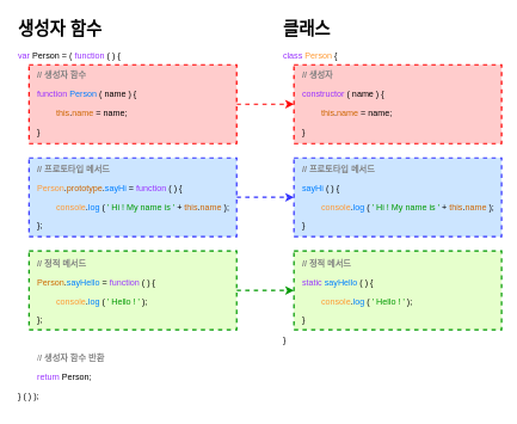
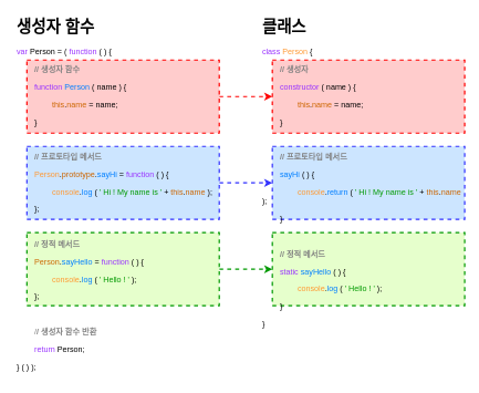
  <mxCell id="0" />
  <mxCell id="1" parent="0" />
  <mxCell id="2" value="" style="rounded=0;whiteSpace=wrap;html=1;fillColor=#E6FFCC;dashed=1;strokeColor=#009900;strokeWidth=2;" vertex="1" parent="1"><mxGeometry x="410" y="350" width="290" height="110" as="geometry" /></mxCell>
  <mxCell id="3" style="edgeStyle=orthogonalEdgeStyle;rounded=0;orthogonalLoop=1;jettySize=auto;html=1;exitX=1;exitY=0.5;exitDx=0;exitDy=0;entryX=0;entryY=0.5;entryDx=0;entryDy=0;dashed=1;fontColor=#FF9933;strokeColor=#009900;strokeWidth=2;" edge="1" parent="1" source="4" target="2"><mxGeometry relative="1" as="geometry" /></mxCell>
  <mxCell id="4" value="" style="rounded=0;whiteSpace=wrap;html=1;fillColor=#E6FFCC;dashed=1;strokeColor=#009900;strokeWidth=2;" vertex="1" parent="1"><mxGeometry x="40" y="350" width="290" height="110" as="geometry" /></mxCell>
  <mxCell id="5" value="" style="rounded=0;whiteSpace=wrap;html=1;fillColor=#CCE5FF;dashed=1;strokeColor=#3333FF;strokeWidth=2;" vertex="1" parent="1"><mxGeometry x="410" y="220" width="290" height="110" as="geometry" /></mxCell>
  <mxCell id="6" style="edgeStyle=orthogonalEdgeStyle;rounded=0;orthogonalLoop=1;jettySize=auto;html=1;exitX=1;exitY=0.5;exitDx=0;exitDy=0;entryX=0;entryY=0.5;entryDx=0;entryDy=0;dashed=1;fontColor=#FF9933;strokeColor=#3333FF;strokeWidth=2;" edge="1" parent="1" source="7" target="5"><mxGeometry relative="1" as="geometry" /></mxCell>
  <mxCell id="7" value="" style="rounded=0;whiteSpace=wrap;html=1;fillColor=#CCE5FF;dashed=1;strokeColor=#3333FF;strokeWidth=2;" vertex="1" parent="1"><mxGeometry x="40" y="220" width="290" height="110" as="geometry" /></mxCell>
  <mxCell id="8" value="" style="rounded=0;whiteSpace=wrap;html=1;fillColor=#FFCCCC;dashed=1;strokeColor=#FF0000;strokeWidth=2;" vertex="1" parent="1"><mxGeometry x="410" y="90" width="290" height="110" as="geometry" /></mxCell>
  <mxCell id="9" style="edgeStyle=orthogonalEdgeStyle;rounded=0;orthogonalLoop=1;jettySize=auto;html=1;exitX=1;exitY=0.5;exitDx=0;exitDy=0;entryX=0;entryY=0.5;entryDx=0;entryDy=0;fontColor=#FF9933;dashed=1;strokeColor=#FF0000;strokeWidth=2;" edge="1" parent="1" source="10" target="8"><mxGeometry relative="1" as="geometry" /></mxCell>
  <mxCell id="10" value="" style="rounded=0;whiteSpace=wrap;html=1;fillColor=#FFCCCC;dashed=1;strokeColor=#FF0000;strokeWidth=2;" vertex="1" parent="1"><mxGeometry x="40" y="90" width="290" height="110" as="geometry" /></mxCell>
  <mxCell id="11" value="&lt;h1&gt;생성자 함수&lt;/h1&gt;&lt;p&gt;&lt;font color=&quot;#9933ff&quot;&gt;var&lt;/font&gt; Person = ( &lt;font color=&quot;#9933ff&quot;&gt;function&lt;/font&gt; ( ) {&lt;/p&gt;&lt;p&gt;&lt;span style=&quot;white-space: pre;&quot;&gt;&#09;&lt;/span&gt;&lt;b style=&quot;&quot;&gt;&lt;font color=&quot;#808080&quot;&gt;// 생성자 함수&lt;/font&gt;&lt;/b&gt;&lt;br&gt;&lt;/p&gt;&lt;p&gt;&lt;span style=&quot;white-space: pre;&quot;&gt;&#09;&lt;/span&gt;&lt;font color=&quot;#9933ff&quot;&gt;function&lt;/font&gt; &lt;font color=&quot;#007fff&quot;&gt;Person&lt;/font&gt; ( name ) {&lt;br&gt;&lt;/p&gt;&lt;p&gt;&lt;span style=&quot;white-space: pre;&quot;&gt;&#09;&lt;/span&gt;&lt;span style=&quot;white-space: pre;&quot;&gt;&#09;&lt;/span&gt;&lt;font color=&quot;#cc6600&quot;&gt;this&lt;/font&gt;.&lt;font color=&quot;#cc6600&quot;&gt;name&lt;/font&gt; = name;&lt;br&gt;&lt;/p&gt;&lt;p&gt;&lt;span style=&quot;white-space: pre;&quot;&gt;&#09;&lt;/span&gt;}&lt;br&gt;&lt;/p&gt;&lt;p&gt;&lt;br&gt;&lt;/p&gt;&lt;p&gt;&lt;span style=&quot;white-space: pre;&quot;&gt;&#09;&lt;/span&gt;&lt;b style=&quot;&quot;&gt;&lt;font color=&quot;#808080&quot;&gt;// 프로토타입 메서드&lt;/font&gt;&lt;br&gt;&lt;/b&gt;&lt;/p&gt;&lt;p&gt;&lt;span style=&quot;white-space: pre;&quot;&gt;&#09;&lt;/span&gt;&lt;font color=&quot;#ff9933&quot;&gt;Person&lt;/font&gt;.&lt;font color=&quot;#cc6600&quot;&gt;prototype&lt;/font&gt;.&lt;font color=&quot;#007fff&quot;&gt;sayHi&lt;/font&gt; = &lt;font color=&quot;#9933ff&quot;&gt;function&lt;/font&gt; ( ) {&lt;br&gt;&lt;/p&gt;&lt;p&gt;&lt;span style=&quot;white-space: pre;&quot;&gt;&#09;&lt;/span&gt;&lt;span style=&quot;white-space: pre;&quot;&gt;&#09;&lt;/span&gt;&lt;font color=&quot;#ff9933&quot;&gt;console&lt;/font&gt;.&lt;font color=&quot;#007fff&quot;&gt;log&lt;/font&gt; ( &lt;font color=&quot;#009900&quot;&gt;' Hi ! My name is '&lt;/font&gt; + &lt;font color=&quot;#cc6600&quot;&gt;this&lt;/font&gt;.&lt;font color=&quot;#cc6600&quot;&gt;name&lt;/font&gt; );&lt;br&gt;&lt;/p&gt;&lt;p&gt;&lt;span style=&quot;white-space: pre;&quot;&gt;&#09;&lt;/span&gt;};&lt;br&gt;&lt;/p&gt;&lt;p&gt;&lt;br&gt;&lt;/p&gt;&lt;p&gt;&lt;span style=&quot;white-space: pre;&quot;&gt;&#09;&lt;/span&gt;&lt;b style=&quot;&quot;&gt;&lt;font color=&quot;#808080&quot;&gt;// 정적 메서드&lt;/font&gt;&lt;/b&gt;&lt;br&gt;&lt;/p&gt;&lt;p&gt;&lt;span style=&quot;white-space: pre;&quot;&gt;&#09;&lt;/span&gt;&lt;font color=&quot;#cc6600&quot;&gt;Person&lt;/font&gt;.&lt;font color=&quot;#007fff&quot;&gt;sayHello&lt;/font&gt; = &lt;font color=&quot;#9933ff&quot;&gt;function&lt;/font&gt; ( ) {&lt;br&gt;&lt;/p&gt;&lt;p&gt;&lt;span style=&quot;white-space: pre;&quot;&gt;&#09;&lt;/span&gt;&lt;span style=&quot;white-space: pre;&quot;&gt;&#09;&lt;/span&gt;&lt;font color=&quot;#ff9933&quot;&gt;console&lt;/font&gt;.&lt;font color=&quot;#007fff&quot;&gt;log&lt;/font&gt; ( &lt;font color=&quot;#009900&quot;&gt;' Hello ! '&lt;/font&gt; );&lt;br&gt;&lt;/p&gt;&lt;p&gt;&lt;span style=&quot;white-space: pre;&quot;&gt;&#09;&lt;/span&gt;};&lt;br&gt;&lt;/p&gt;&lt;p&gt;&lt;span style=&quot;white-space: pre;&quot;&gt;&#09;&lt;/span&gt;&lt;br&gt;&lt;/p&gt;&lt;p&gt;&lt;span style=&quot;white-space: pre;&quot;&gt;&#09;&lt;/span&gt;&lt;font color=&quot;#808080&quot;&gt;/&lt;b&gt;/ 생성자 함수 반환&lt;/b&gt;&lt;/font&gt;&lt;br&gt;&lt;/p&gt;&lt;p&gt;&lt;span style=&quot;white-space: pre;&quot;&gt;&#09;&lt;/span&gt;&lt;font color=&quot;#9933ff&quot;&gt;return&lt;/font&gt; Person;&lt;br&gt;&lt;/p&gt;&lt;p&gt;} ( ) );&lt;/p&gt;" style="text;html=1;strokeColor=none;fillColor=none;spacing=5;spacingTop=-20;whiteSpace=wrap;overflow=hidden;rounded=0;" vertex="1" parent="1"><mxGeometry x="20" y="20" width="310" height="550" as="geometry" /></mxCell>
- <mxCell id="12" value="&lt;h1&gt;클래스&lt;/h1&gt;&lt;p&gt;&lt;font color=&quot;#9933ff&quot;&gt;class&lt;/font&gt; &lt;font color=&quot;#ff9933&quot;&gt;Person&lt;/font&gt;&lt;span style=&quot;background-color: initial;&quot;&gt;&amp;nbsp;{&lt;/span&gt;&lt;/p&gt;&lt;p&gt;&lt;span style=&quot;&quot;&gt;&#09;&lt;/span&gt;&lt;b style=&quot;&quot;&gt;&lt;font color=&quot;#808080&quot;&gt;&lt;span style=&quot;white-space: pre;&quot;&gt;&#09;&lt;/span&gt;// 생성자&lt;/font&gt;&lt;/b&gt;&lt;br&gt;&lt;/p&gt;&lt;p&gt;&lt;font color=&quot;#9933ff&quot;&gt;&lt;span style=&quot;white-space: pre;&quot;&gt;&#09;&lt;/span&gt;constructor&lt;/font&gt; ( name ) {&lt;br&gt;&lt;/p&gt;&lt;p&gt;&lt;span style=&quot;&quot;&gt;&#09;&lt;/span&gt;&lt;span style=&quot;&quot;&gt;&#09;&lt;/span&gt;&lt;font color=&quot;#cc6600&quot;&gt;&lt;span style=&quot;white-space: pre;&quot;&gt;&#09;&lt;/span&gt;&lt;span style=&quot;white-space: pre;&quot;&gt;&#09;&lt;/span&gt;this&lt;/font&gt;.&lt;font color=&quot;#cc6600&quot;&gt;name&lt;/font&gt; = name;&lt;br&gt;&lt;/p&gt;&lt;p&gt;&lt;span style=&quot;&quot;&gt;&#09;&lt;/span&gt;&lt;span style=&quot;white-space: pre;&quot;&gt;&#09;&lt;/span&gt;}&lt;br&gt;&lt;/p&gt;&lt;p&gt;&lt;br&gt;&lt;/p&gt;&lt;p&gt;&lt;span style=&quot;&quot;&gt;&#09;&lt;/span&gt;&lt;b style=&quot;&quot;&gt;&lt;font color=&quot;#808080&quot;&gt;&lt;span style=&quot;white-space: pre;&quot;&gt;&#09;&lt;/span&gt;// 프로토타입 메서드&lt;/font&gt;&lt;br&gt;&lt;/b&gt;&lt;/p&gt;&lt;p&gt;&lt;span style=&quot;&quot;&gt;&#09;&lt;/span&gt;&lt;font color=&quot;#007fff&quot;&gt;&lt;span style=&quot;white-space: pre;&quot;&gt;&#09;&lt;/span&gt;sayHi&lt;/font&gt;&amp;nbsp;( ) {&lt;br&gt;&lt;/p&gt;&lt;p&gt;&lt;span style=&quot;&quot;&gt;&#09;&lt;/span&gt;&lt;span style=&quot;&quot;&gt;&#09;&lt;/span&gt;&lt;font color=&quot;#ff9933&quot;&gt;&lt;span style=&quot;white-space: pre;&quot;&gt;&#09;&lt;/span&gt;&lt;span style=&quot;white-space: pre;&quot;&gt;&#09;&lt;/span&gt;console&lt;/font&gt;.&lt;font color=&quot;#007fff&quot;&gt;log&lt;/font&gt; ( &lt;font color=&quot;#009900&quot;&gt;' Hi ! My name is '&lt;/font&gt; + &lt;font color=&quot;#cc6600&quot;&gt;this&lt;/font&gt;.&lt;font color=&quot;#cc6600&quot;&gt;name&lt;/font&gt; );&lt;br&gt;&lt;/p&gt;&lt;p&gt;&lt;span style=&quot;&quot;&gt;&#09;&lt;/span&gt;&lt;span style=&quot;white-space: pre;&quot;&gt;&#09;&lt;/span&gt;}&lt;br&gt;&lt;/p&gt;&lt;p&gt;&lt;br&gt;&lt;/p&gt;&lt;p&gt;&lt;span style=&quot;&quot;&gt;&#09;&lt;/span&gt;&lt;b style=&quot;&quot;&gt;&lt;font color=&quot;#808080&quot;&gt;&lt;span style=&quot;white-space: pre;&quot;&gt;&#09;&lt;/span&gt;// 정적 메서드&lt;/font&gt;&lt;/b&gt;&lt;br&gt;&lt;/p&gt;&lt;p&gt;&lt;span style=&quot;&quot;&gt;&#09;&lt;/span&gt;&lt;/p&gt;&lt;span style=&quot;color: rgb(153, 51, 255);&quot;&gt;&lt;span style=&quot;white-space: pre;&quot;&gt;&#09;&lt;/span&gt;static&amp;nbsp;&lt;/span&gt;&lt;font style=&quot;background-color: initial;&quot; color=&quot;#007fff&quot;&gt;sayHello&lt;/font&gt;&lt;span style=&quot;background-color: initial;&quot;&gt; &lt;/span&gt;&lt;span style=&quot;background-color: initial;&quot;&gt;( ) {&lt;/span&gt;&lt;span style=&quot;color: rgb(153, 51, 255);&quot;&gt;&lt;br&gt;&lt;/span&gt;&lt;p&gt;&lt;span style=&quot;&quot;&gt;&#09;&lt;/span&gt;&lt;span style=&quot;&quot;&gt;&#09;&lt;/span&gt;&lt;font color=&quot;#ff9933&quot;&gt;&lt;span style=&quot;white-space: pre;&quot;&gt;&#09;&lt;/span&gt;&lt;span style=&quot;white-space: pre;&quot;&gt;&#09;&lt;/span&gt;console&lt;/font&gt;.&lt;font color=&quot;#007fff&quot;&gt;log&lt;/font&gt; ( &lt;font color=&quot;#009900&quot;&gt;' Hello ! '&lt;/font&gt; );&lt;br&gt;&lt;/p&gt;&lt;p&gt;&lt;span style=&quot;&quot;&gt;&#09;&lt;/span&gt;&lt;span style=&quot;white-space: pre;&quot;&gt;&#09;&lt;/span&gt;}&lt;/p&gt;&lt;p&gt;}&lt;/p&gt;" style="text;html=1;strokeColor=none;fillColor=none;spacing=5;spacingTop=-20;whiteSpace=wrap;overflow=hidden;rounded=0;" vertex="1" parent="1"><mxGeometry x="390" y="20" width="310" height="550" as="geometry" /></mxCell>
+ <mxCell id="12" value="&lt;h1&gt;클래스&lt;/h1&gt;&lt;p&gt;&lt;font color=&quot;#9933ff&quot;&gt;class&lt;/font&gt; &lt;font color=&quot;#ff9933&quot;&gt;Person&lt;/font&gt;&lt;span style=&quot;background-color: initial;&quot;&gt;&amp;nbsp;{&lt;/span&gt;&lt;/p&gt;&lt;p&gt;&lt;span style=&quot;&quot;&gt;&#09;&lt;/span&gt;&lt;b style=&quot;&quot;&gt;&lt;font color=&quot;#808080&quot;&gt;&lt;span style=&quot;white-space: pre;&quot;&gt;&#09;&lt;/span&gt;// 생성자&lt;/font&gt;&lt;/b&gt;&lt;br&gt;&lt;/p&gt;&lt;p&gt;&lt;font color=&quot;#9933ff&quot;&gt;&lt;span style=&quot;white-space: pre;&quot;&gt;&#09;&lt;/span&gt;constructor&lt;/font&gt; ( name ) {&lt;br&gt;&lt;/p&gt;&lt;p&gt;&lt;span style=&quot;&quot;&gt;&#09;&lt;/span&gt;&lt;span style=&quot;&quot;&gt;&#09;&lt;/span&gt;&lt;font color=&quot;#cc6600&quot;&gt;&lt;span style=&quot;white-space: pre;&quot;&gt;&#09;&lt;/span&gt;&lt;span style=&quot;white-space: pre;&quot;&gt;&#09;&lt;/span&gt;this&lt;/font&gt;.&lt;font color=&quot;#cc6600&quot;&gt;name&lt;/font&gt; = name;&lt;br&gt;&lt;/p&gt;&lt;p&gt;&lt;span style=&quot;&quot;&gt;&#09;&lt;/span&gt;&lt;span style=&quot;white-space: pre;&quot;&gt;&#09;&lt;/span&gt;}&lt;br&gt;&lt;/p&gt;&lt;p&gt;&lt;br&gt;&lt;/p&gt;&lt;p&gt;&lt;span style=&quot;&quot;&gt;&#09;&lt;/span&gt;&lt;b style=&quot;&quot;&gt;&lt;font color=&quot;#808080&quot;&gt;&lt;span style=&quot;white-space: pre;&quot;&gt;&#09;&lt;/span&gt;// 프로토타입 메서드&lt;/font&gt;&lt;br&gt;&lt;/b&gt;&lt;/p&gt;&lt;p&gt;&lt;span style=&quot;&quot;&gt;&#09;&lt;/span&gt;&lt;font color=&quot;#007fff&quot;&gt;&lt;span style=&quot;white-space: pre;&quot;&gt;&#09;&lt;/span&gt;sayHi&lt;/font&gt;&amp;nbsp;( ) {&lt;br&gt;&lt;/p&gt;&lt;p&gt;&lt;span style=&quot;&quot;&gt;&#09;&lt;/span&gt;&lt;span style=&quot;&quot;&gt;&#09;&lt;/span&gt;&lt;font color=&quot;#ff9933&quot;&gt;&lt;span style=&quot;white-space: pre;&quot;&gt;&#09;&lt;/span&gt;&lt;span style=&quot;white-space: pre;&quot;&gt;&#09;&lt;/span&gt;console&lt;/font&gt;.&lt;font color=&quot;#007fff&quot;&gt;return&lt;/font&gt; ( &lt;font color=&quot;#009900&quot;&gt;' Hi ! My name is '&lt;/font&gt; + &lt;font color=&quot;#cc6600&quot;&gt;this&lt;/font&gt;.&lt;font color=&quot;#cc6600&quot;&gt;name&lt;/font&gt; );&lt;br&gt;&lt;/p&gt;&lt;p&gt;&lt;span style=&quot;&quot;&gt;&#09;&lt;/span&gt;&lt;span style=&quot;white-space: pre;&quot;&gt;&#09;&lt;/span&gt;}&lt;br&gt;&lt;/p&gt;&lt;p&gt;&lt;br&gt;&lt;/p&gt;&lt;p&gt;&lt;span style=&quot;&quot;&gt;&#09;&lt;/span&gt;&lt;b style=&quot;&quot;&gt;&lt;font color=&quot;#808080&quot;&gt;&lt;span style=&quot;white-space: pre;&quot;&gt;&#09;&lt;/span&gt;// 정적 메서드&lt;/font&gt;&lt;/b&gt;&lt;br&gt;&lt;/p&gt;&lt;p&gt;&lt;span style=&quot;&quot;&gt;&#09;&lt;/span&gt;&lt;/p&gt;&lt;span style=&quot;color: rgb(153, 51, 255);&quot;&gt;&lt;span style=&quot;white-space: pre;&quot;&gt;&#09;&lt;/span&gt;static&amp;nbsp;&lt;/span&gt;&lt;font style=&quot;background-color: initial;&quot; color=&quot;#007fff&quot;&gt;sayHello&lt;/font&gt;&lt;span style=&quot;background-color: initial;&quot;&gt; &lt;/span&gt;&lt;span style=&quot;background-color: initial;&quot;&gt;( ) {&lt;/span&gt;&lt;span style=&quot;color: rgb(153, 51, 255);&quot;&gt;&lt;br&gt;&lt;/span&gt;&lt;p&gt;&lt;span style=&quot;&quot;&gt;&#09;&lt;/span&gt;&lt;span style=&quot;&quot;&gt;&#09;&lt;/span&gt;&lt;font color=&quot;#ff9933&quot;&gt;&lt;span style=&quot;white-space: pre;&quot;&gt;&#09;&lt;/span&gt;&lt;span style=&quot;white-space: pre;&quot;&gt;&#09;&lt;/span&gt;console&lt;/font&gt;.&lt;font color=&quot;#007fff&quot;&gt;log&lt;/font&gt; ( &lt;font color=&quot;#009900&quot;&gt;' Hello ! '&lt;/font&gt; );&lt;br&gt;&lt;/p&gt;&lt;p&gt;&lt;span style=&quot;&quot;&gt;&#09;&lt;/span&gt;&lt;span style=&quot;white-space: pre;&quot;&gt;&#09;&lt;/span&gt;}&lt;/p&gt;&lt;p&gt;}&lt;/p&gt;" style="text;html=1;strokeColor=none;fillColor=none;spacing=5;spacingTop=-20;whiteSpace=wrap;overflow=hidden;rounded=0;" vertex="1" parent="1"><mxGeometry x="390" y="20" width="310" height="550" as="geometry" /></mxCell>
